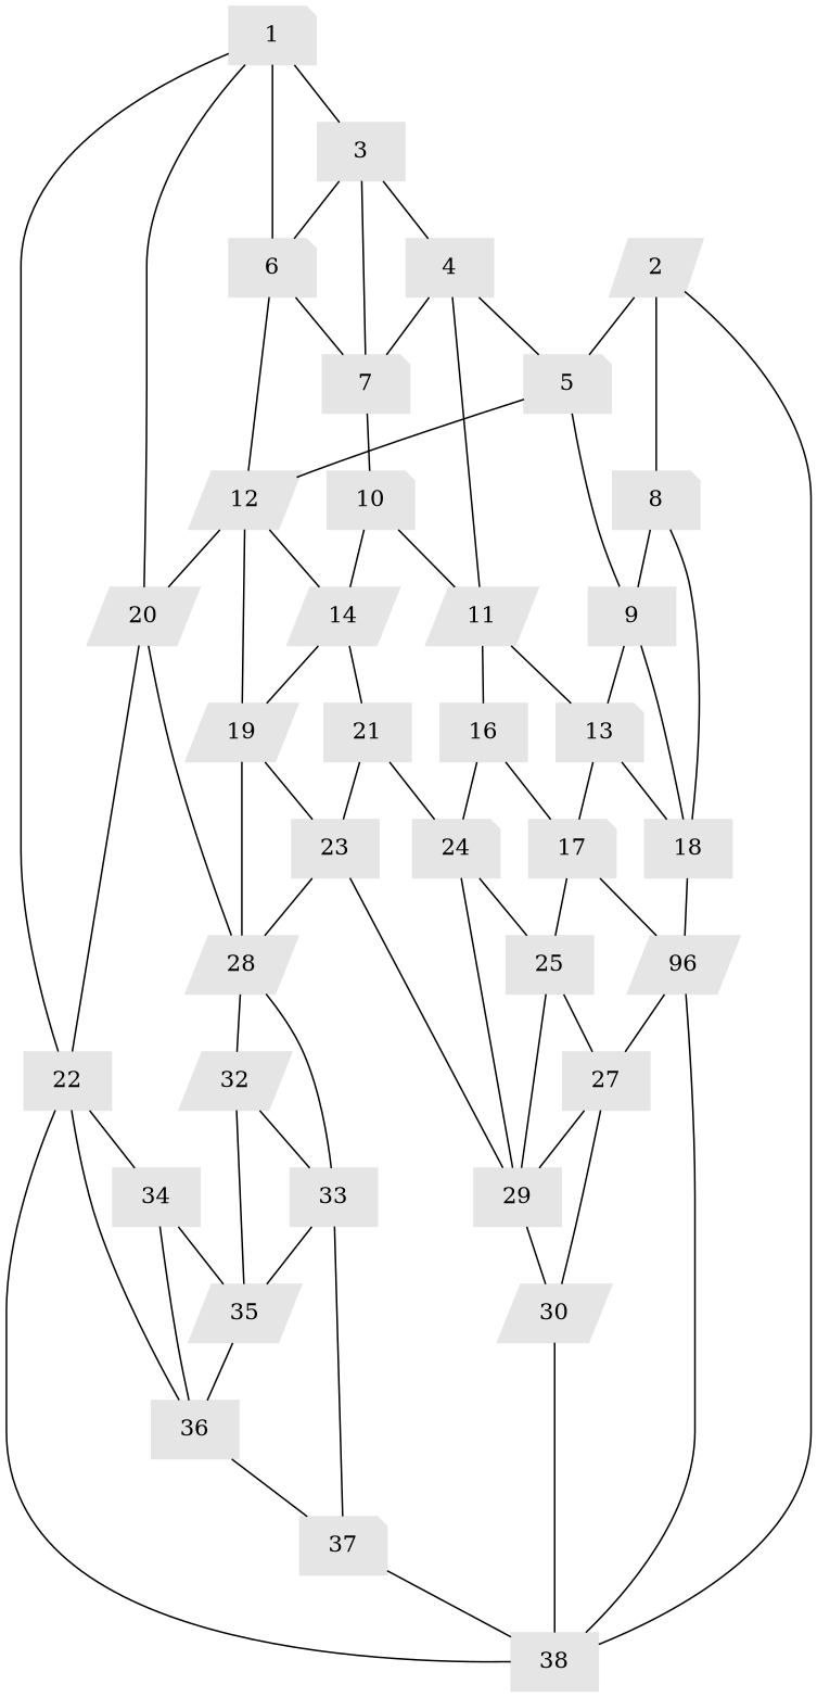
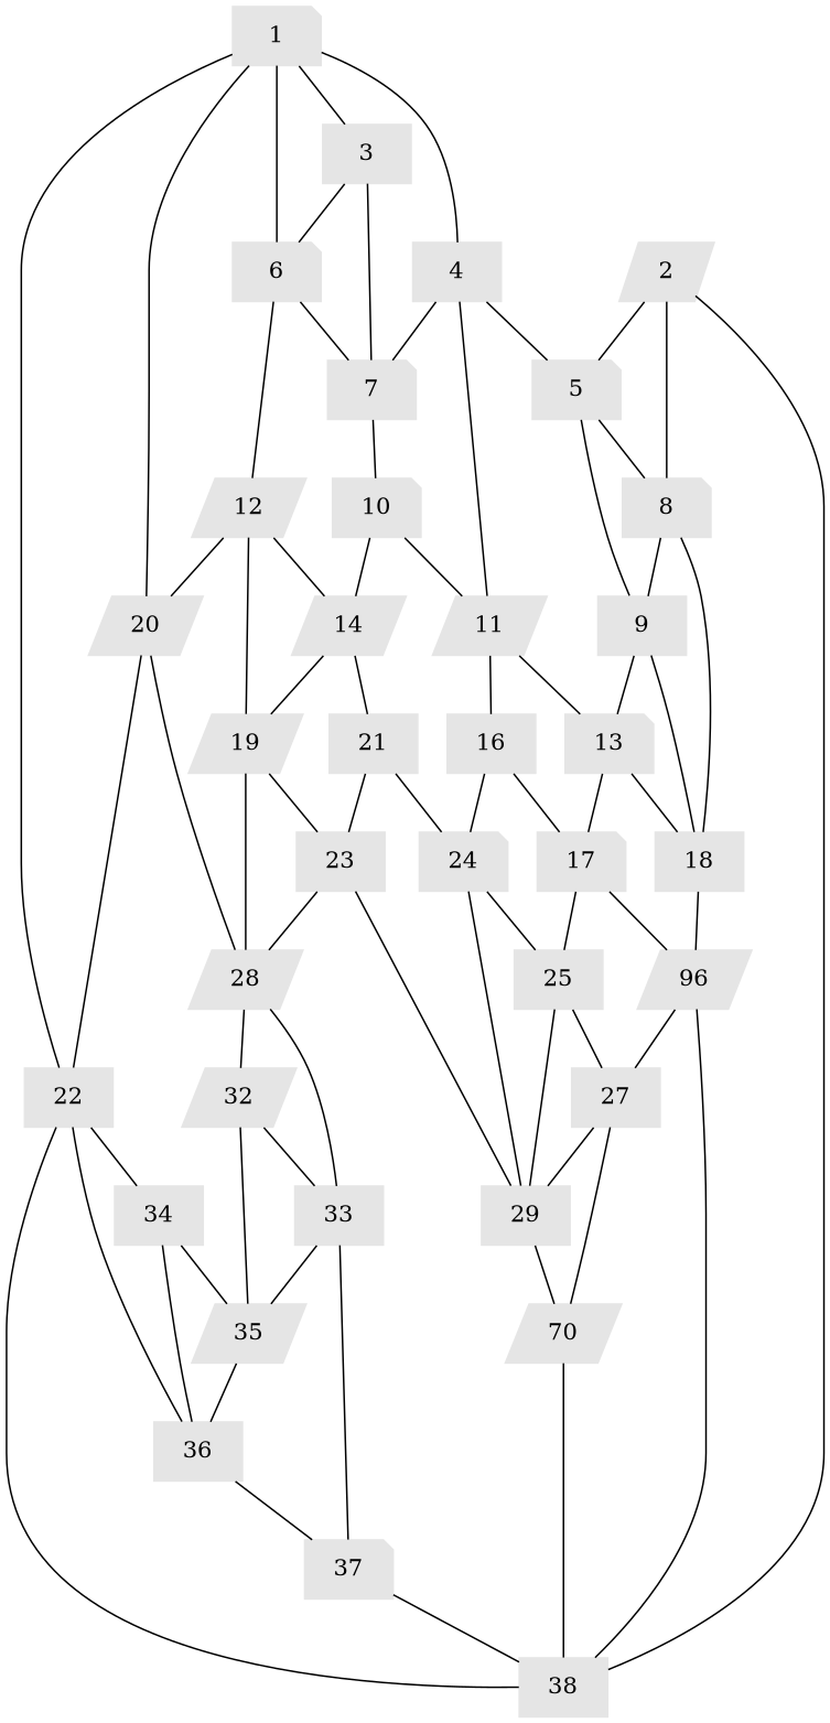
  graph {
    node [color=gray90 shape=box style=filled]
    edge [weight=1.0]
    1 [shape=note]
    3
    6 [shape=note]
    20 [shape=parallelogram]
    22
    2 [shape=parallelogram]
    5 [shape=note]
    8 [shape=note]
    38
    4
    7 [shape=note]
    12 [shape=parallelogram]
    28 [shape=parallelogram]
    34
    36
    9
    18
    11 [shape=parallelogram]
    10 [shape=note]
    13 [shape=note]
    16
    14 [shape=parallelogram]
    19 [shape=parallelogram]
    n24 [label=96 shape=parallelogram]
    17 [shape=note]
    21
    24 [shape=note]
    23
    25
    29
    27
    32 [shape=parallelogram]
    33
    35 [shape=parallelogram]
    37 [shape=note]
-   30 [shape=parallelogram]
+   30 [shape=parallelogram label=70]
    1 -- 3
    1 -- 6
    1 -- 20
    1 -- 22
    3 -- 6
-   3 -- 4
+   1 -- 4
    3 -- 7
    6 -- 7
    6 -- 12
    20 -- 22
    20 -- 28
    22 -- 38
    22 -- 34
    22 -- 36
    2 -- 5
    2 -- 8
    2 -- 38
-   5 -- 12
+   5 -- 8
    5 -- 9
    8 -- 9
    8 -- 18
    4 -- 5
    4 -- 7
    4 -- 11
    7 -- 10
    12 -- 20
    12 -- 14
    12 -- 19
    28 -- 32
    28 -- 33
    34 -- 36
    34 -- 35
    36 -- 37
    9 -- 18
    9 -- 13
    18 -- n24
    11 -- 13
    11 -- 16
    10 -- 11
    10 -- 14
    13 -- 18
    13 -- 17
    16 -- 17
    16 -- 24
    14 -- 19
    14 -- 21
    19 -- 28
    19 -- 23
    n24 -- 38
    n24 -- 27
    17 -- n24
    17 -- 25
    21 -- 24
    21 -- 23
    24 -- 25
    24 -- 29
    23 -- 28
    23 -- 29
    25 -- 29
    25 -- 27
    29 -- 30
    27 -- 29
    27 -- 30
    32 -- 33
    32 -- 35
    33 -- 35
    33 -- 37
    35 -- 36
    37 -- 38
    30 -- 38
  }
